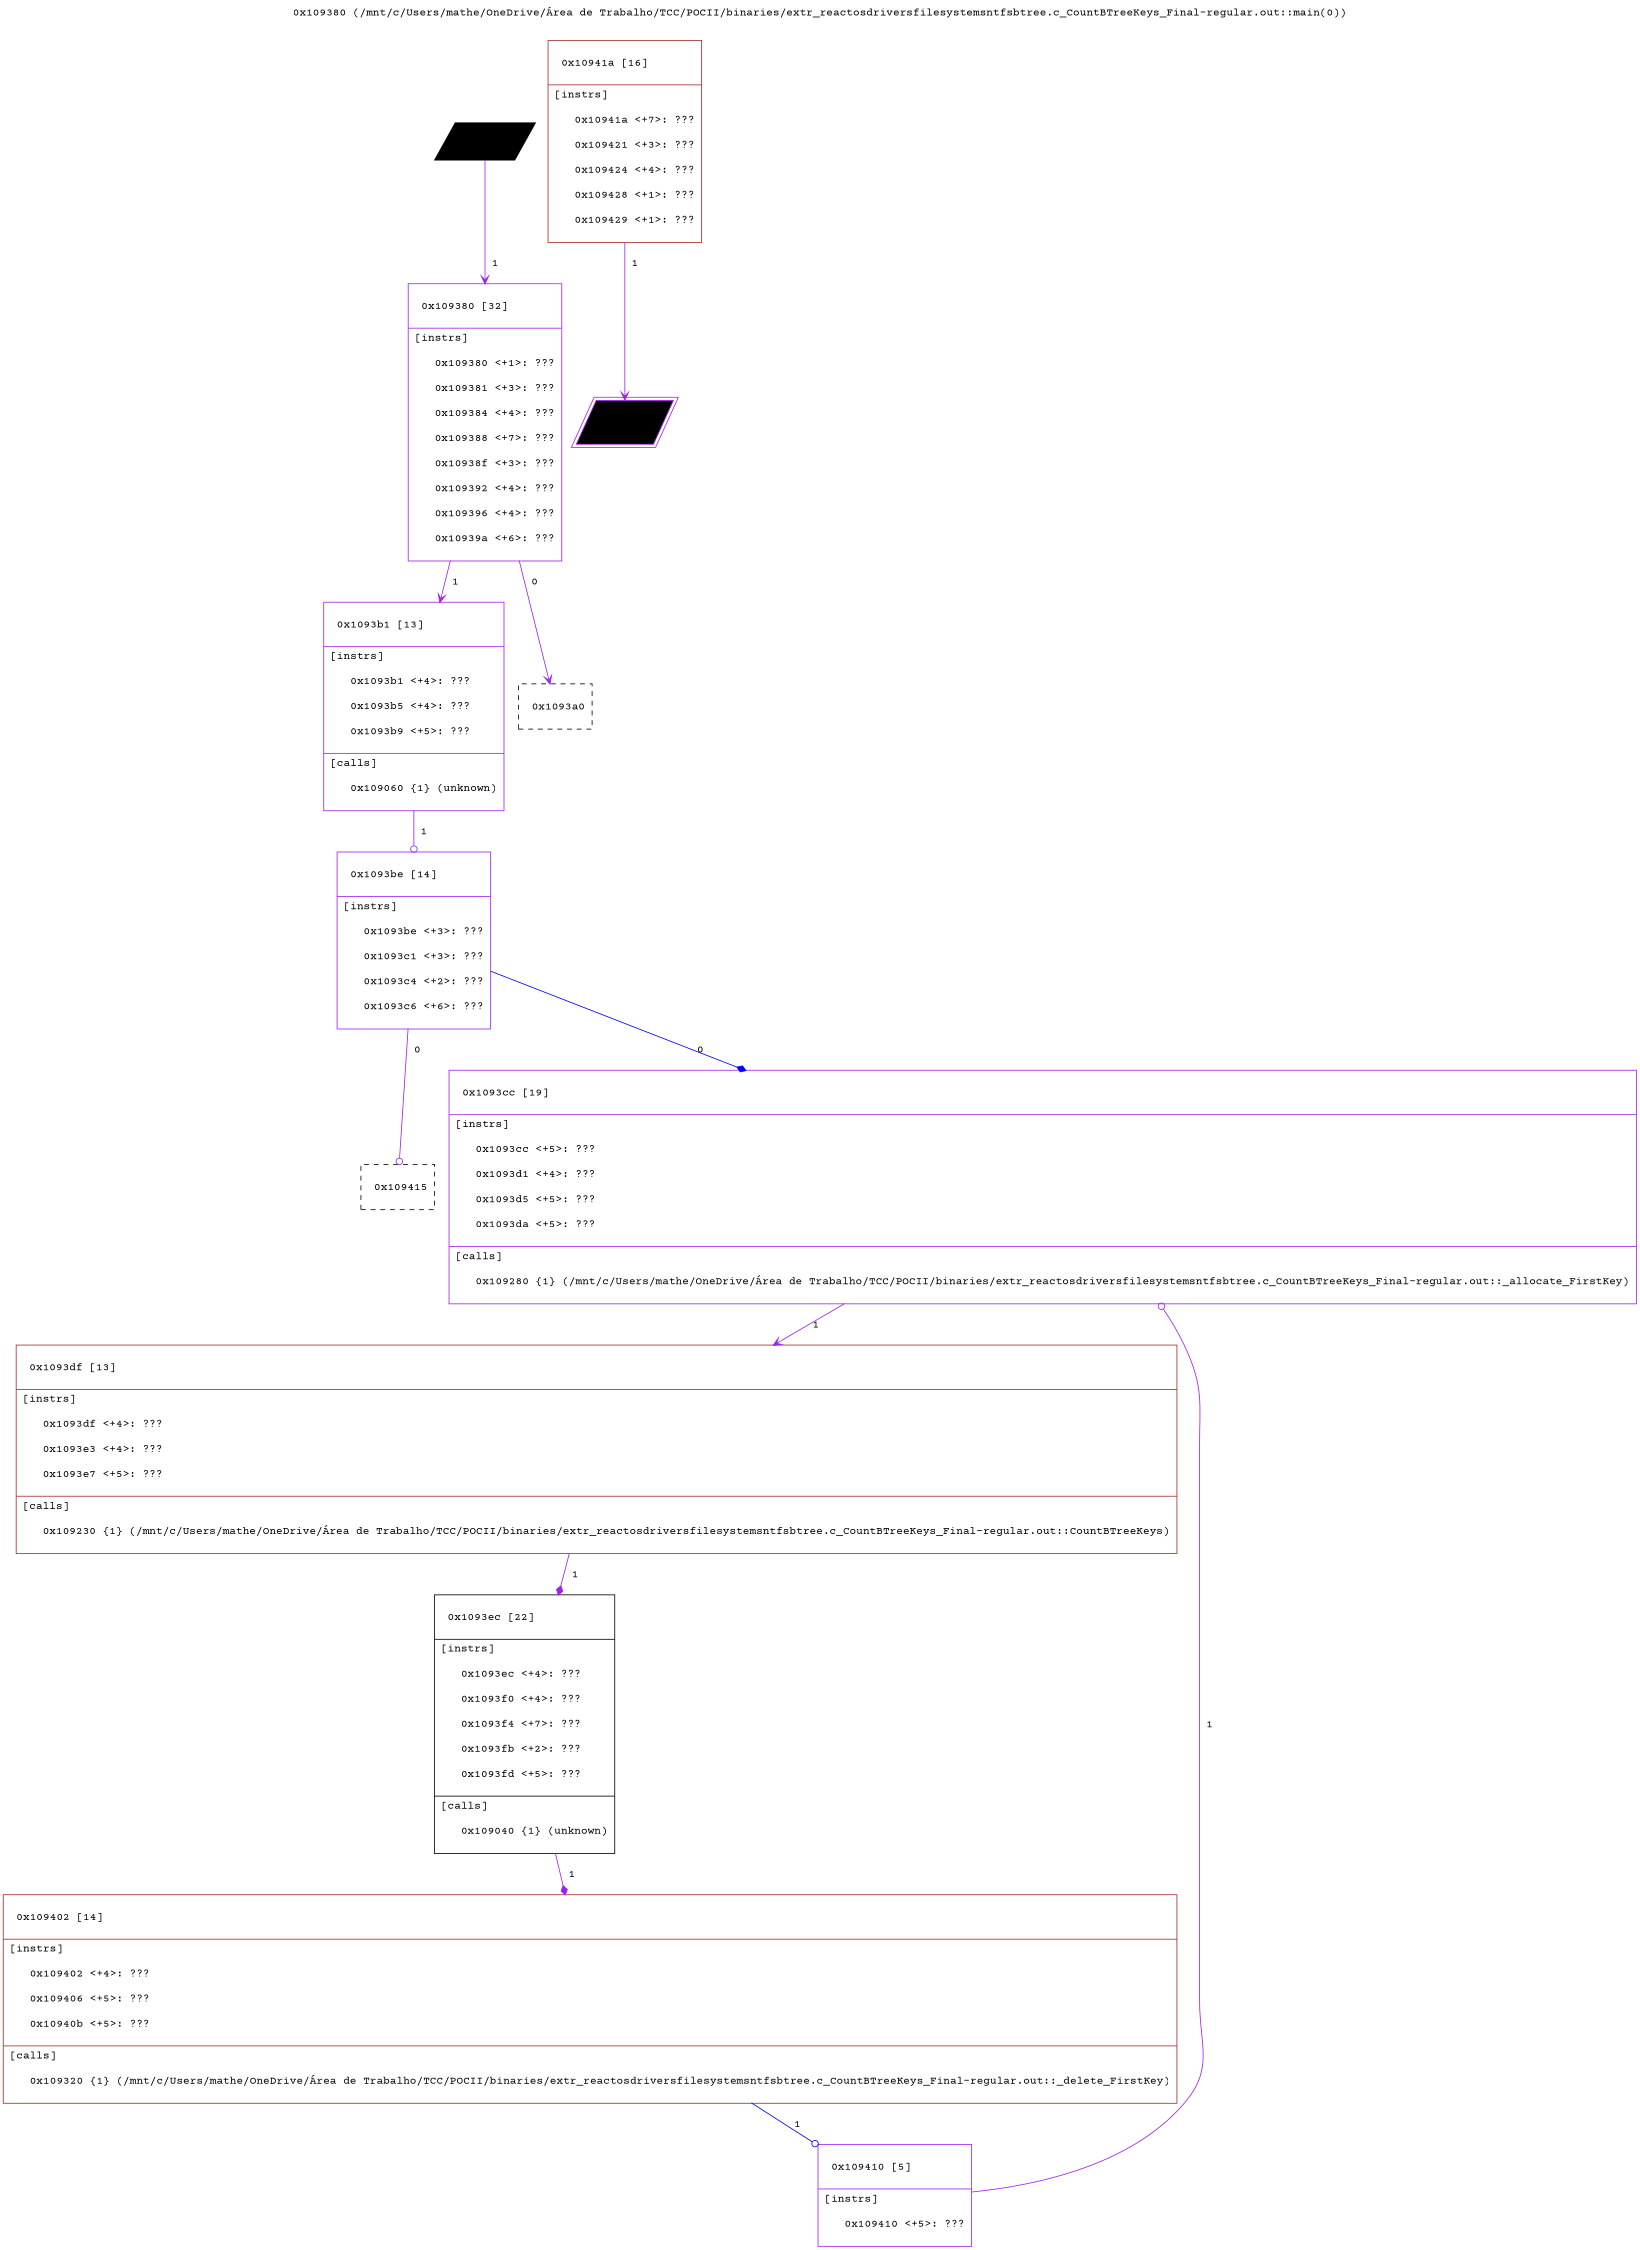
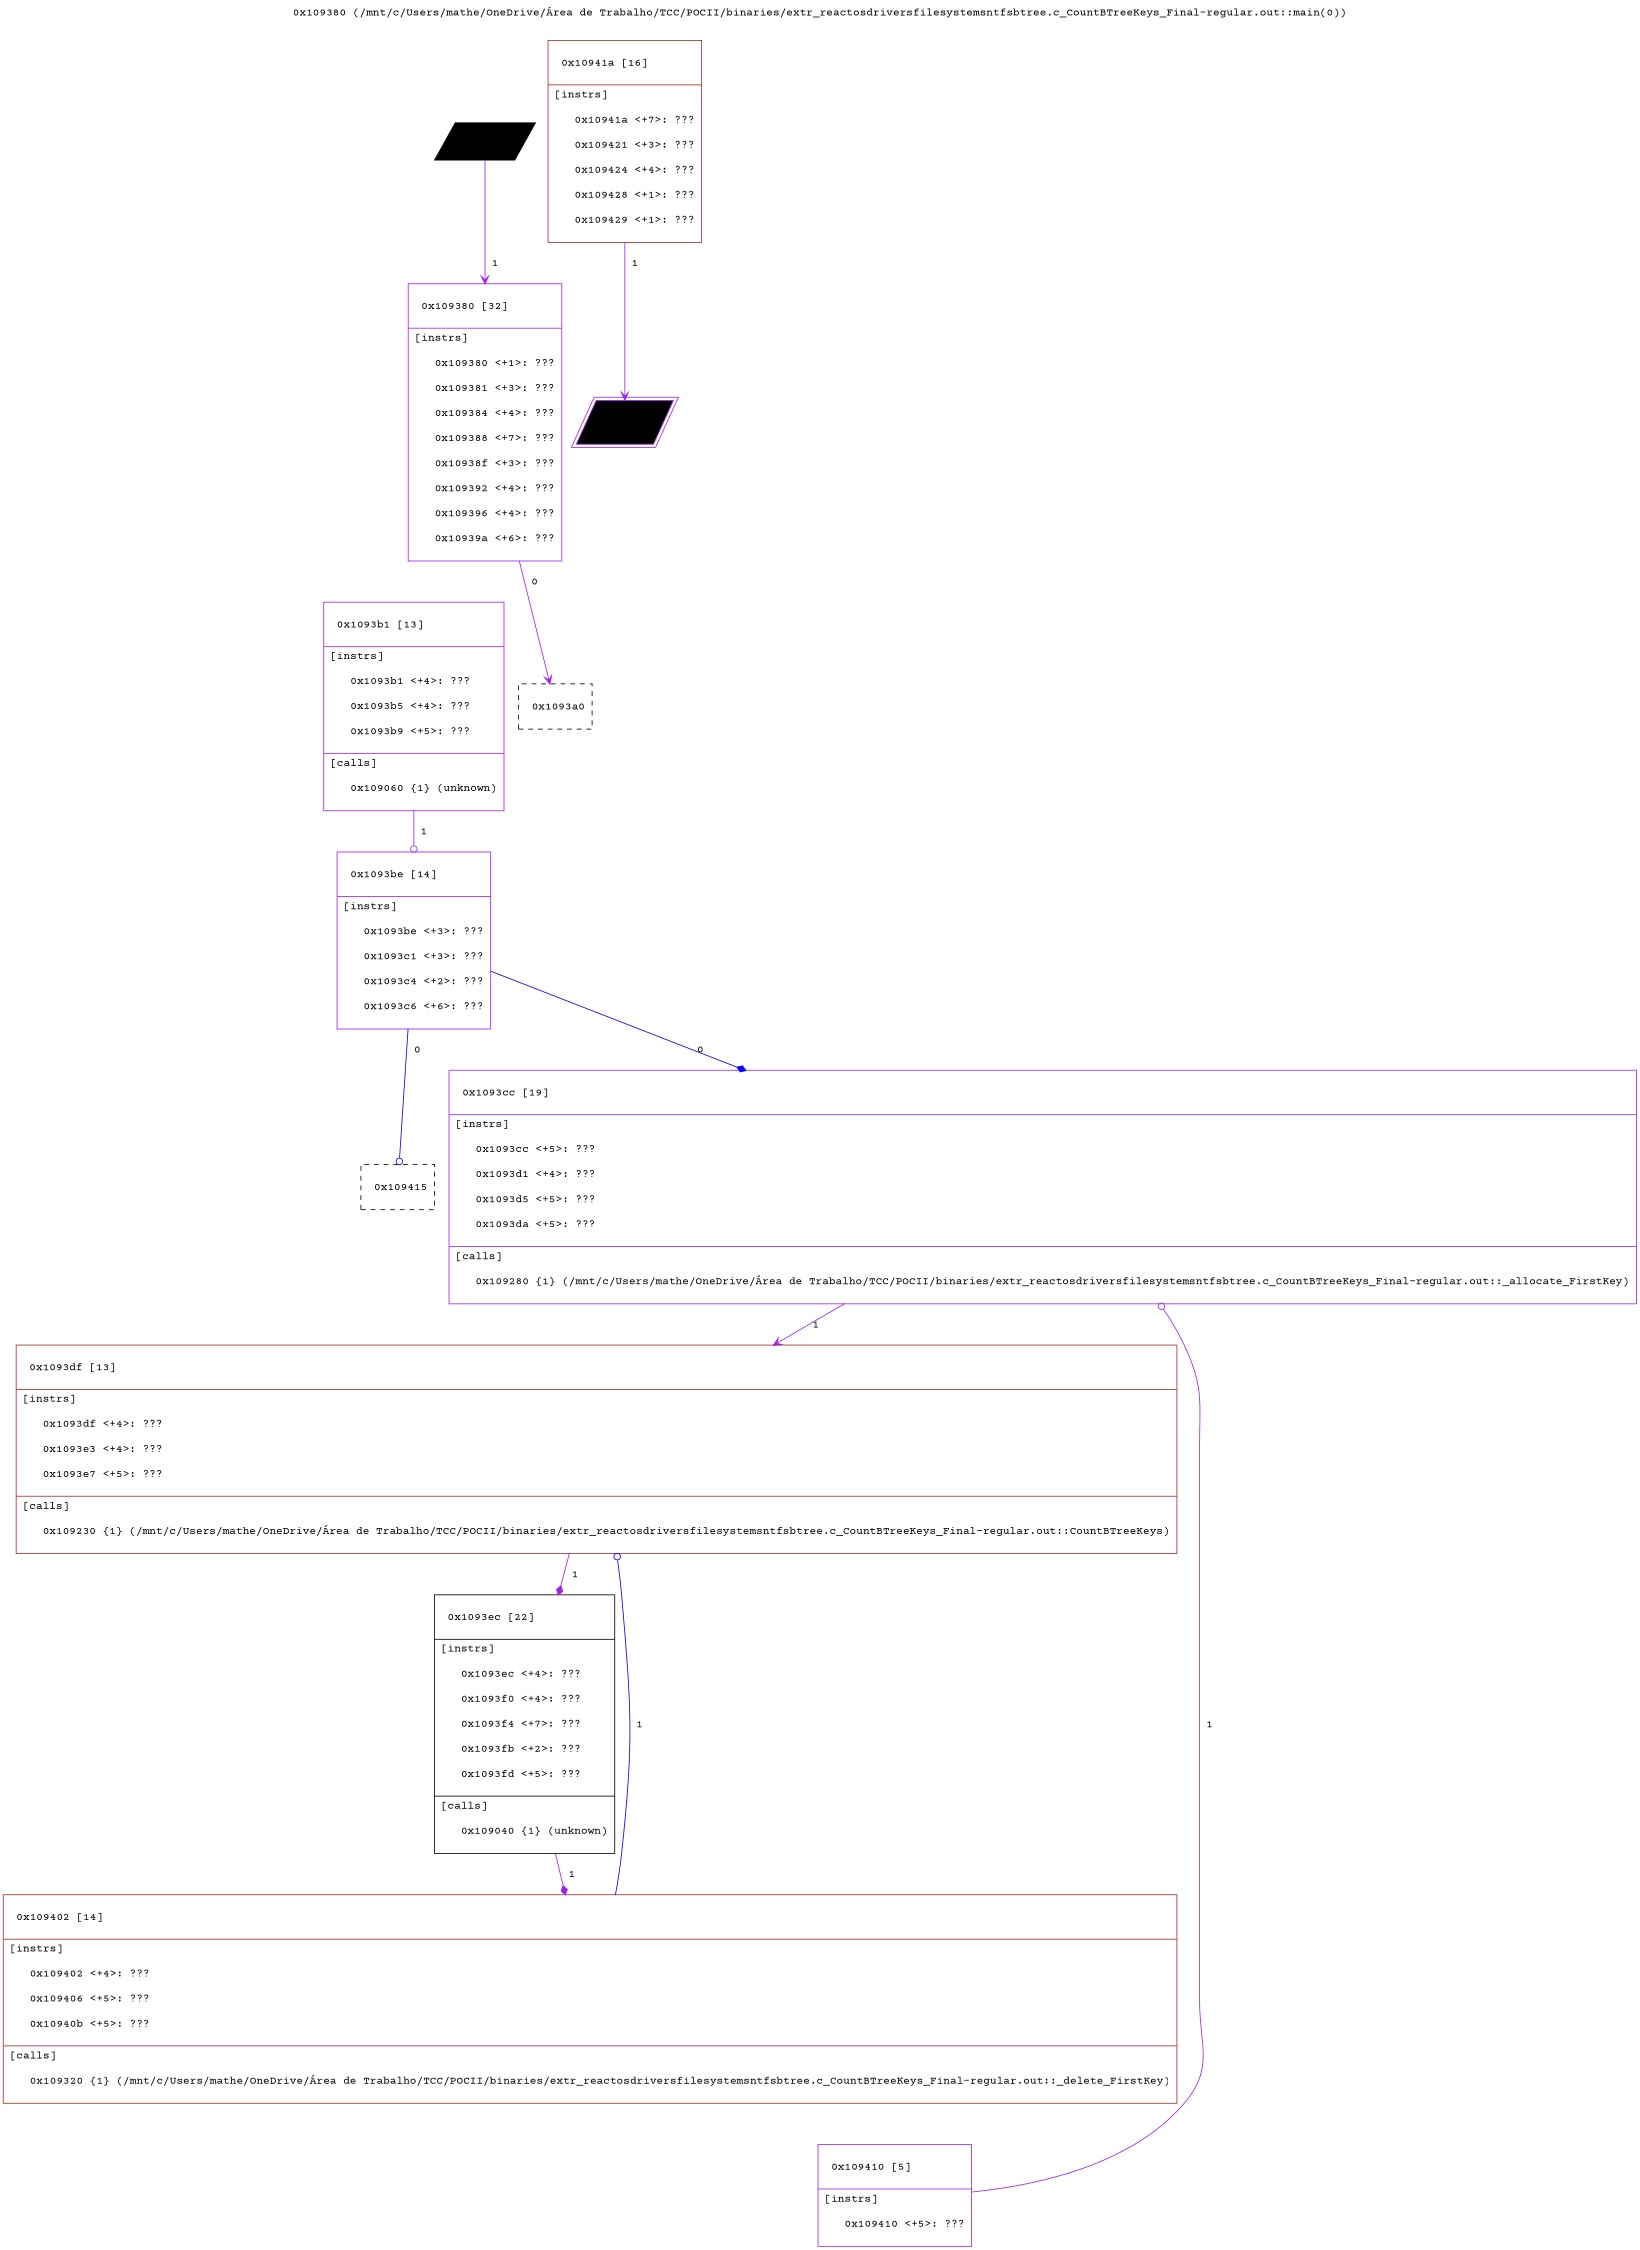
  digraph {
    fontname="Courier Prime"
    label="0x109380 (/mnt/c/Users/mathe/OneDrive/Área de Trabalho/TCC/POCII/binaries/extr_reactosdriversfilesystemsntfsbtree.c_CountBTreeKeys_Final-regular.out::main(0))"
    labelloc=t
    node [color=purple fontname="Courier Prime" shape=record]
    edge [arrowhead=vee color=purple fontname="Courier Prime"]
    Entry [color=black fillcolor=black height=0.3 shape=parallelogram style=filled width=0.3]
    n2 [label="{\n     0x109380 [32]\l\n     | [instrs]\l\n     &nbsp;&nbsp;0x109380 \<+1\>: ???\l\n     &nbsp;&nbsp;0x109381 \<+3\>: ???\l\n     &nbsp;&nbsp;0x109384 \<+4\>: ???\l\n     &nbsp;&nbsp;0x109388 \<+7\>: ???\l\n     &nbsp;&nbsp;0x10938f \<+3\>: ???\l\n     &nbsp;&nbsp;0x109392 \<+4\>: ???\l\n     &nbsp;&nbsp;0x109396 \<+4\>: ???\l\n     &nbsp;&nbsp;0x10939a \<+6\>: ???\l\n  }"]
    n3 [label="{\n     0x1093b1 [13]\l\n     | [instrs]\l\n     &nbsp;&nbsp;0x1093b1 \<+4\>: ???\l\n     &nbsp;&nbsp;0x1093b5 \<+4\>: ???\l\n     &nbsp;&nbsp;0x1093b9 \<+5\>: ???\l\n     | [calls]\l\n     &nbsp;&nbsp;0x109060 \{1\} (unknown)\l\n  }"]
    n4 [color=black label="{\n     0x1093a0\l\n  }" style=dashed]
    n5 [label="{\n     0x1093be [14]\l\n     | [instrs]\l\n     &nbsp;&nbsp;0x1093be \<+3\>: ???\l\n     &nbsp;&nbsp;0x1093c1 \<+3\>: ???\l\n     &nbsp;&nbsp;0x1093c4 \<+2\>: ???\l\n     &nbsp;&nbsp;0x1093c6 \<+6\>: ???\l\n  }"]
    n6 [color=black label="{\n     0x109415\l\n  }" style=dashed]
    n7 [label="{\n     0x1093cc [19]\l\n     | [instrs]\l\n     &nbsp;&nbsp;0x1093cc \<+5\>: ???\l\n     &nbsp;&nbsp;0x1093d1 \<+4\>: ???\l\n     &nbsp;&nbsp;0x1093d5 \<+5\>: ???\l\n     &nbsp;&nbsp;0x1093da \<+5\>: ???\l\n     | [calls]\l\n     &nbsp;&nbsp;0x109280 \{1\} (/mnt/c/Users/mathe/OneDrive/Área de Trabalho/TCC/POCII/binaries/extr_reactosdriversfilesystemsntfsbtree.c_CountBTreeKeys_Final-regular.out::_allocate_FirstKey)\l\n  }"]
    n8 [color=brown label="{\n     0x1093df [13]\l\n     | [instrs]\l\n     &nbsp;&nbsp;0x1093df \<+4\>: ???\l\n     &nbsp;&nbsp;0x1093e3 \<+4\>: ???\l\n     &nbsp;&nbsp;0x1093e7 \<+5\>: ???\l\n     | [calls]\l\n     &nbsp;&nbsp;0x109230 \{1\} (/mnt/c/Users/mathe/OneDrive/Área de Trabalho/TCC/POCII/binaries/extr_reactosdriversfilesystemsntfsbtree.c_CountBTreeKeys_Final-regular.out::CountBTreeKeys)\l\n  }"]
    n9 [color=black label="{\n     0x1093ec [22]\l\n     | [instrs]\l\n     &nbsp;&nbsp;0x1093ec \<+4\>: ???\l\n     &nbsp;&nbsp;0x1093f0 \<+4\>: ???\l\n     &nbsp;&nbsp;0x1093f4 \<+7\>: ???\l\n     &nbsp;&nbsp;0x1093fb \<+2\>: ???\l\n     &nbsp;&nbsp;0x1093fd \<+5\>: ???\l\n     | [calls]\l\n     &nbsp;&nbsp;0x109040 \{1\} (unknown)\l\n  }"]
    Exit [fillcolor=black height=0.3 peripheries=2 shape=parallelogram style=filled width=0.3]
    n11 [color=brown label="{\n     0x109402 [14]\l\n     | [instrs]\l\n     &nbsp;&nbsp;0x109402 \<+4\>: ???\l\n     &nbsp;&nbsp;0x109406 \<+5\>: ???\l\n     &nbsp;&nbsp;0x10940b \<+5\>: ???\l\n     | [calls]\l\n     &nbsp;&nbsp;0x109320 \{1\} (/mnt/c/Users/mathe/OneDrive/Área de Trabalho/TCC/POCII/binaries/extr_reactosdriversfilesystemsntfsbtree.c_CountBTreeKeys_Final-regular.out::_delete_FirstKey)\l\n  }"]
    n12 [label="{\n     0x109410 [5]\l\n     | [instrs]\l\n     &nbsp;&nbsp;0x109410 \<+5\>: ???\l\n  }"]
    n13 [color=brown label="{\n     0x10941a [16]\l\n     | [instrs]\l\n     &nbsp;&nbsp;0x10941a \<+7\>: ???\l\n     &nbsp;&nbsp;0x109421 \<+3\>: ???\l\n     &nbsp;&nbsp;0x109424 \<+4\>: ???\l\n     &nbsp;&nbsp;0x109428 \<+1\>: ???\l\n     &nbsp;&nbsp;0x109429 \<+1\>: ???\l\n  }"]
    Entry -> n2 [label=" 1"]
-   n2 -> n3 [label=" 1"]
    n2 -> n4 [label=" 0"]
    n3 -> n5 [arrowhead=odot label=" 1"]
-   n5 -> n6 [arrowhead=odot label=" 0"]
+   n5 -> n6 [arrowhead=odot color=blue label=" 0"]
    n5 -> n7 [arrowhead=diamond color=blue label=" 0"]
    n7 -> n8 [label=" 1"]
    n8 -> n9 [arrowhead=diamond label=" 1"]
    n9 -> n11 [arrowhead=diamond label=" 1"]
-   n11 -> n12 [arrowhead=odot color=blue label=" 1"]
+   n11 -> n8 [arrowhead=odot color=blue label=" 1"]
    n12 -> n7 [arrowhead=odot label=" 1"]
    n13 -> Exit [label=" 1"]
  }
